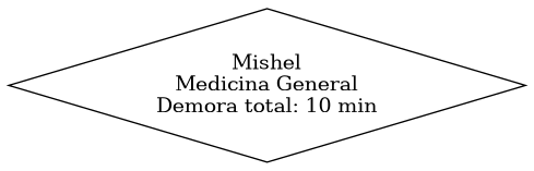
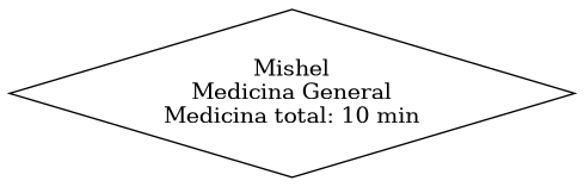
  digraph {
    rankdir=LR
-   n1 [label="Mishel\nMedicina General\nDemora total: 10 min" shape=diamond]
+   n1 [label="Mishel\nMedicina General\nMedicina total: 10 min" shape=diamond]
  }
